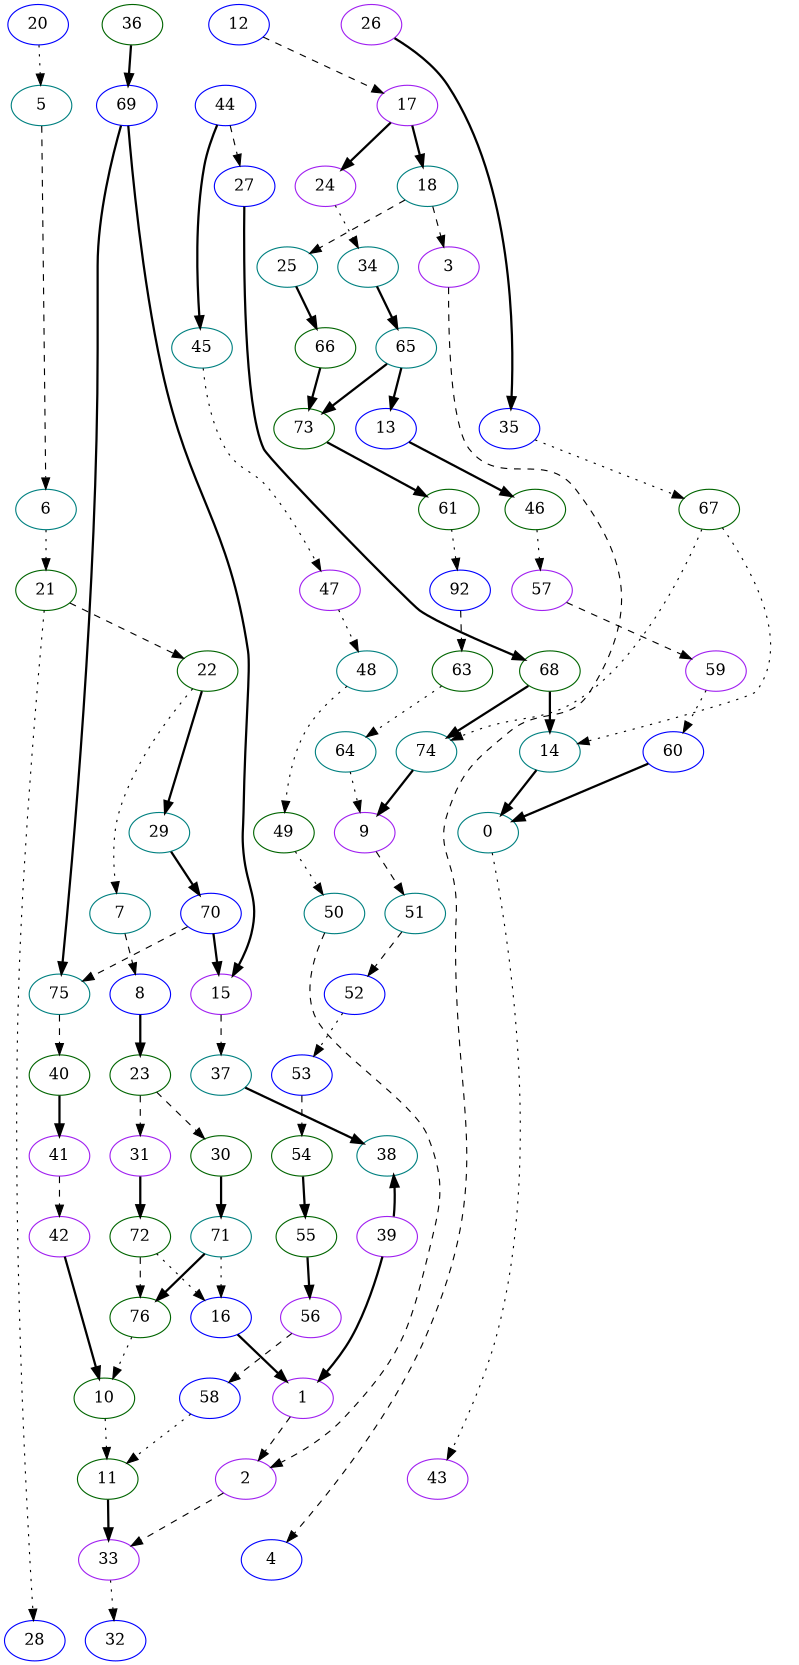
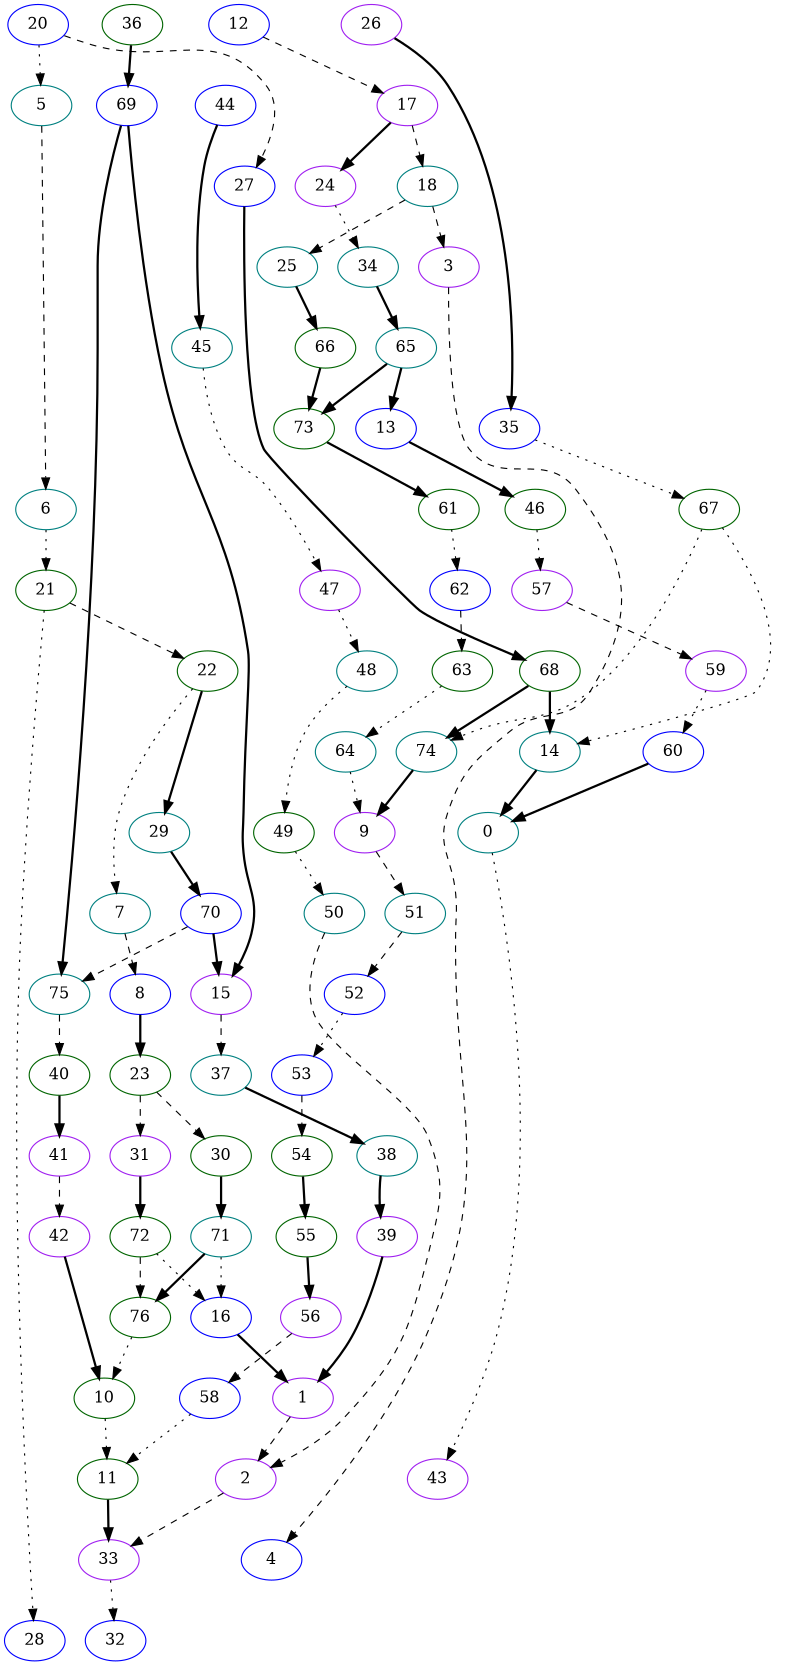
  digraph {
    node [color=teal]
    edge [style=bold weight=0]
    43 [color=purple]
    0
    1 [color=purple]
    2 [color=purple]
    33 [color=purple]
    32 [color=blue]
    3 [color=purple]
    4 [color=blue]
    5
    6
    21 [color=darkgreen]
    22 [color=darkgreen]
    28 [color=blue]
    8 [color=blue]
    7
    23 [color=darkgreen]
    30 [color=darkgreen]
    31 [color=purple]
    9 [color=purple]
    51
    52 [color=blue]
    10 [color=darkgreen]
    11 [color=darkgreen]
    12 [color=blue]
    17 [color=purple]
    18
    24 [color=purple]
    13 [color=blue]
    46 [color=darkgreen]
    57 [color=purple]
    14
    15 [color=purple]
    37
    38
    16 [color=blue]
    25
    34
    66 [color=darkgreen]
    20 [color=blue]
    27 [color=blue]
    26 [color=purple]
    35 [color=blue]
    68 [color=darkgreen]
    29
    70 [color=blue]
    71
    72 [color=darkgreen]
    65
    73 [color=darkgreen]
    67 [color=darkgreen]
    74
    36 [color=darkgreen]
    69 [color=blue]
    75
    76 [color=darkgreen]
    39 [color=purple]
    40 [color=darkgreen]
    41 [color=purple]
    42 [color=purple]
    44 [color=blue]
    45
    47 [color=purple]
    48
    59 [color=purple]
    49 [color=darkgreen]
    50
    53 [color=blue]
    54 [color=darkgreen]
    55 [color=darkgreen]
    56 [color=purple]
    58 [color=blue]
    60 [color=blue]
    61 [color=darkgreen]
-   62 [color=blue label=92]
+   62 [color=blue]
    63 [color=darkgreen]
    64
    0 -> 43 [style=dotted]
    1 -> 2 [style=dashed]
    2 -> 33 [style=dashed]
    33 -> 32 [style=dotted]
    3 -> 4 [style=dashed]
    5 -> 6 [style=dashed]
    6 -> 21 [style=dotted]
    21 -> 22 [style=dashed]
    21 -> 28 [style=dotted]
    22 -> 7 [style=dotted]
    22 -> 29
    8 -> 23
    7 -> 8 [style=dashed]
    23 -> 30 [style=dashed]
    23 -> 31 [style=dashed]
    30 -> 71
    31 -> 72
    9 -> 51 [style=dashed]
    51 -> 52 [style=dashed]
    52 -> 53 [style=dotted]
    10 -> 11 [style=dotted]
    11 -> 33
    12 -> 17 [style=dashed]
-   17 -> 18
+   17 -> 18 [style=dashed]
    17 -> 24
    18 -> 3 [style=dashed]
    18 -> 25 [style=dashed]
    24 -> 34 [style=dotted]
    13 -> 46
    46 -> 57 [style=dotted]
    57 -> 59 [style=dashed]
    14 -> 0
    15 -> 37 [style=dashed]
    37 -> 38
-   39 -> 38
+   38 -> 39
    16 -> 1
    25 -> 66
    34 -> 65
    66 -> 73
    20 -> 5 [style=dotted]
-   44 -> 27 [style=dashed]
+   20 -> 27 [style=dashed]
    27 -> 68
    26 -> 35
    35 -> 67 [style=dotted]
    68 -> 14 [weight=1]
    68 -> 74
    29 -> 70
    70 -> 15
    70 -> 75 [style=dashed]
    71 -> 16 [style=dotted]
    71 -> 76
    72 -> 16 [style=dotted]
    72 -> 76 [style=dashed weight=1]
    65 -> 13
    65 -> 73
    73 -> 61
    67 -> 14 [style=dotted]
    67 -> 74 [style=dotted]
    74 -> 9
    36 -> 69
    69 -> 15
    69 -> 75
    75 -> 40 [style=dashed]
    76 -> 10 [style=dotted]
    39 -> 1
    40 -> 41
    41 -> 42 [style=dashed]
    42 -> 10
    44 -> 45
    45 -> 47 [style=dotted]
    47 -> 48 [style=dotted]
    48 -> 49 [style=dotted]
    59 -> 60 [style=dotted]
    49 -> 50 [style=dotted]
    50 -> 2 [style=dashed]
    53 -> 54 [style=dashed]
    54 -> 55
    55 -> 56
    56 -> 58 [style=dashed]
    58 -> 11 [style=dotted]
    60 -> 0
    61 -> 62 [style=dotted]
    62 -> 63 [style=dashed]
    63 -> 64 [style=dotted]
    64 -> 9 [style=dotted]
  }
